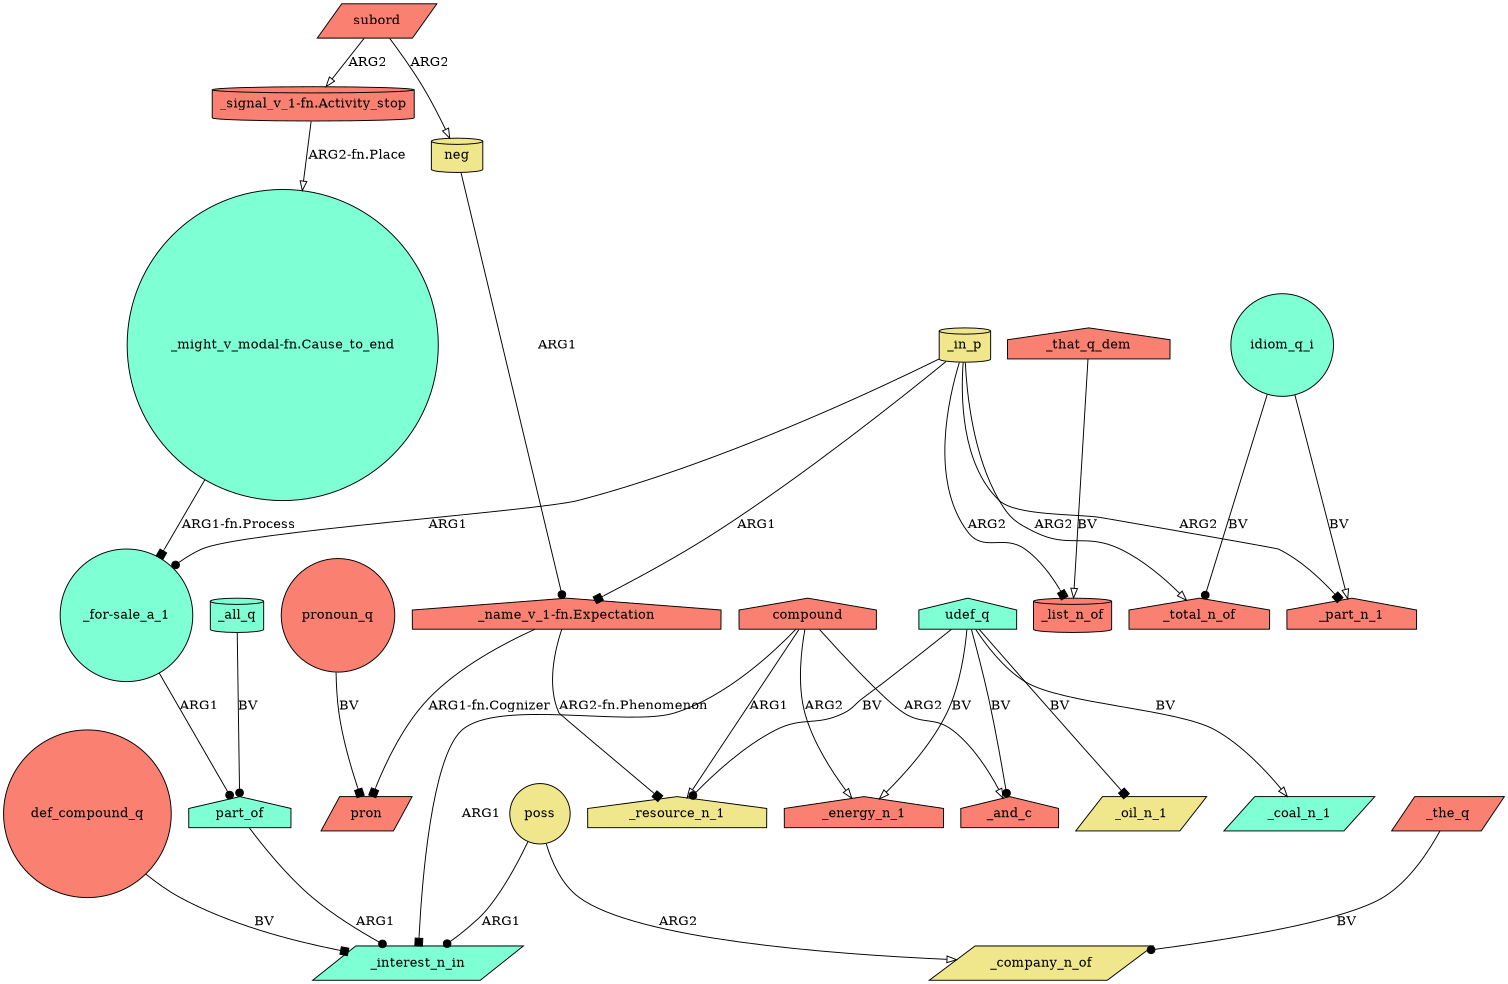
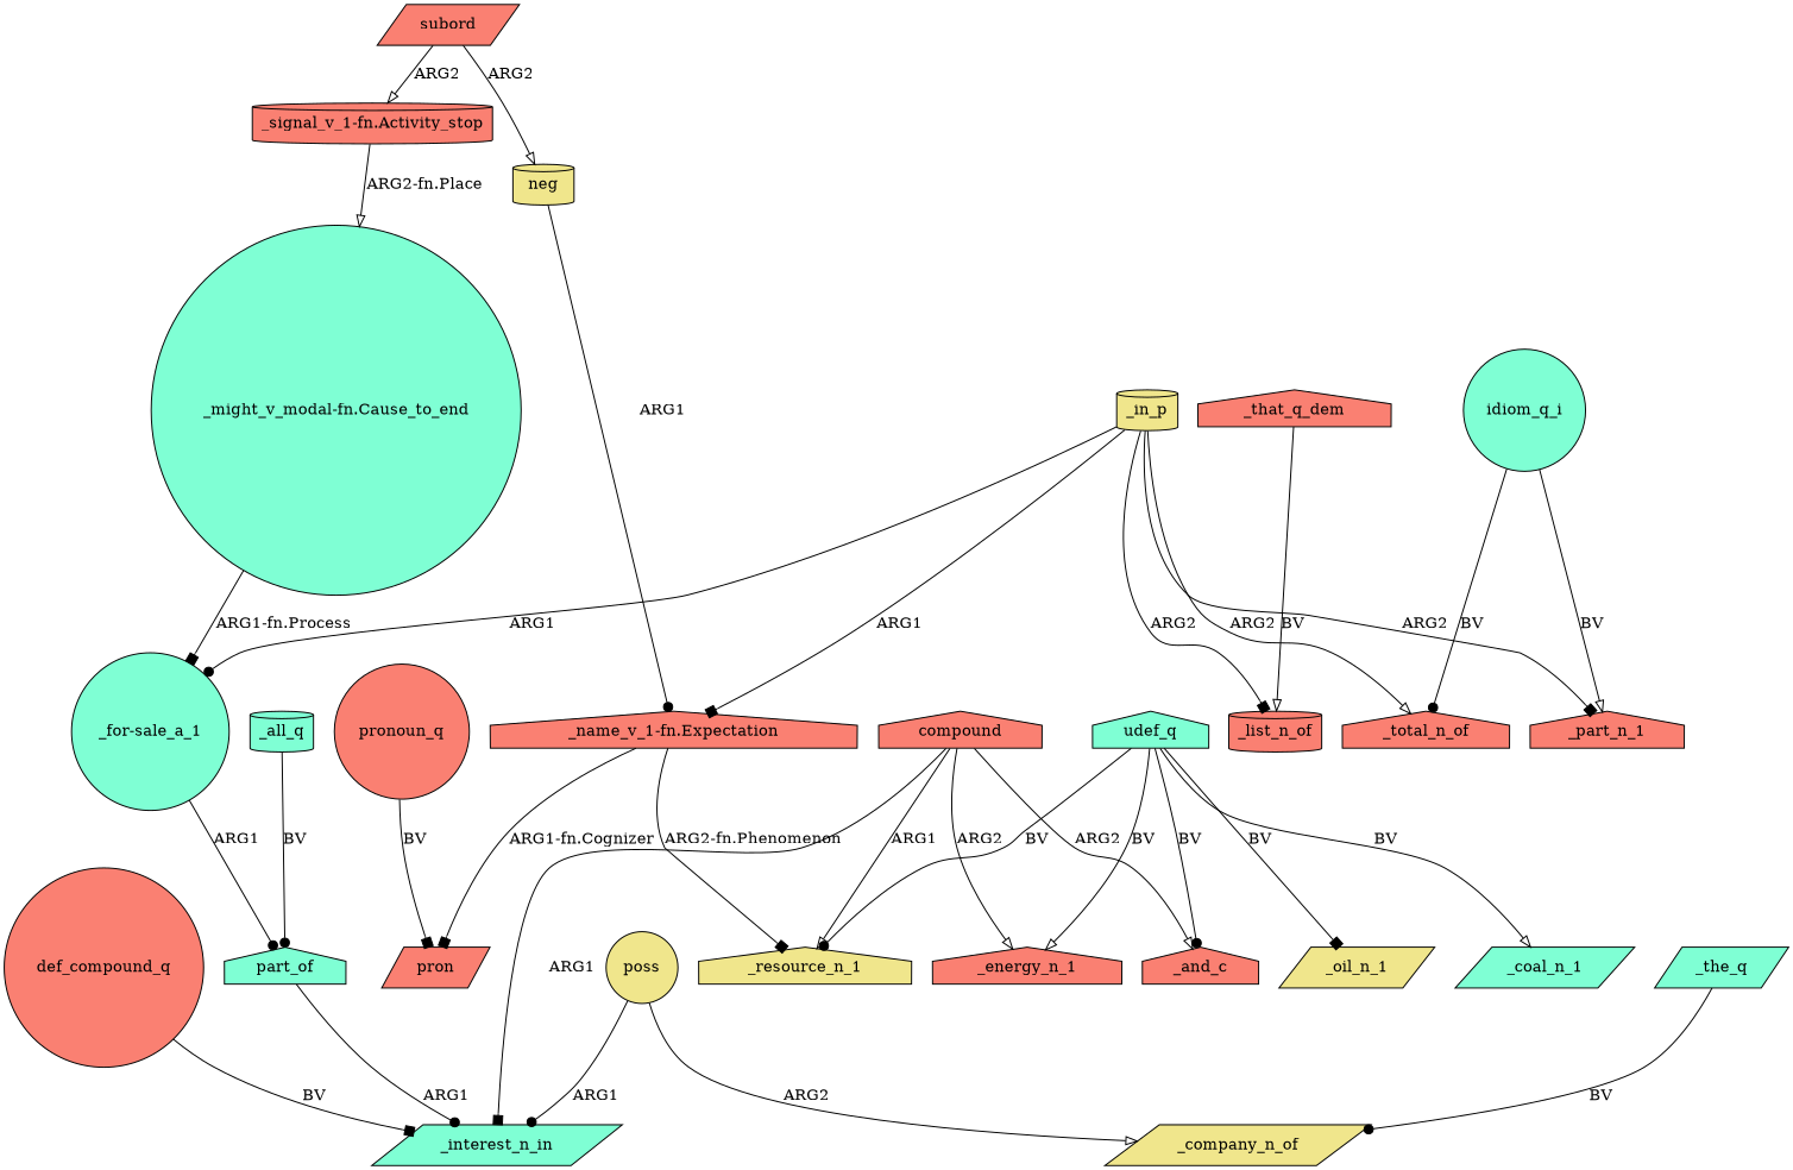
  digraph {
    node [fillcolor=salmon shape=house style=filled]
    edge [arrowhead=onormal]
    "_for-sale_a_1" [fillcolor=aquamarine shape=circle]
    part_of [fillcolor=aquamarine]
    _interest_n_in [fillcolor=aquamarine shape=parallelogram]
    _resource_n_1 [fillcolor=khaki]
    "_name_v_1-fn.Expectation"
    pron [shape=parallelogram]
    _in_p [fillcolor=khaki shape=cylinder]
    _list_n_of [shape=cylinder]
    _total_n_of
    _part_n_1
    udef_q [fillcolor=aquamarine]
    _coal_n_1 [fillcolor=aquamarine shape=parallelogram]
    _oil_n_1 [fillcolor=khaki shape=parallelogram]
    _and_c
    _energy_n_1
    n16 [label=def_compound_q shape=circle]
    compound
    _all_q [fillcolor=aquamarine shape=cylinder]
    _that_q_dem
    idiom_q_i [fillcolor=aquamarine shape=circle]
    pronoun_q [shape=circle]
    poss [fillcolor=khaki shape=circle]
    _company_n_of [fillcolor=khaki shape=parallelogram]
    neg [fillcolor=khaki shape=cylinder]
    "_signal_v_1-fn.Activity_stop" [shape=cylinder]
    "_might_v_modal-fn.Cause_to_end" [fillcolor=aquamarine shape=circle]
    subord [shape=parallelogram]
-   _the_q [shape=parallelogram]
+   _the_q [fillcolor=aquamarine shape=parallelogram]
    "_for-sale_a_1" -> part_of [arrowhead=dot label=ARG1]
    part_of -> _interest_n_in [arrowhead=dot label=ARG1]
    "_name_v_1-fn.Expectation" -> _resource_n_1 [arrowhead=box label="ARG2-fn.Phenomenon"]
    "_name_v_1-fn.Expectation" -> pron [arrowhead=box label="ARG1-fn.Cognizer"]
    _in_p -> "_for-sale_a_1" [arrowhead=dot label=ARG1]
    _in_p -> "_name_v_1-fn.Expectation" [arrowhead=box label=ARG1]
    _in_p -> _list_n_of [arrowhead=box label=ARG2]
    _in_p -> _total_n_of [label=ARG2]
    _in_p -> _part_n_1 [arrowhead=box label=ARG2]
    udef_q -> _resource_n_1 [arrowhead=dot label=BV]
    udef_q -> _coal_n_1 [label=BV]
    udef_q -> _oil_n_1 [arrowhead=box label=BV]
    udef_q -> _and_c [arrowhead=dot label=BV]
    udef_q -> _energy_n_1 [label=BV]
    n16 -> _interest_n_in [arrowhead=box label=BV]
    compound -> _interest_n_in [arrowhead=box label=ARG1]
    compound -> _resource_n_1 [label=ARG1]
    compound -> _and_c [label=ARG2]
    compound -> _energy_n_1 [label=ARG2]
    _all_q -> part_of [arrowhead=dot label=BV]
    _that_q_dem -> _list_n_of [label=BV]
    idiom_q_i -> _total_n_of [arrowhead=dot label=BV]
    idiom_q_i -> _part_n_1 [label=BV]
    pronoun_q -> pron [arrowhead=box label=BV]
    poss -> _interest_n_in [arrowhead=dot label=ARG1]
    poss -> _company_n_of [label=ARG2]
    neg -> "_name_v_1-fn.Expectation" [arrowhead=dot label=ARG1]
    "_signal_v_1-fn.Activity_stop" -> "_might_v_modal-fn.Cause_to_end" [label="ARG2-fn.Place"]
    "_might_v_modal-fn.Cause_to_end" -> "_for-sale_a_1" [arrowhead=box label="ARG1-fn.Process"]
    subord -> neg [label=ARG2]
    subord -> "_signal_v_1-fn.Activity_stop" [label=ARG2]
    _the_q -> _company_n_of [arrowhead=dot label=BV]
  }
